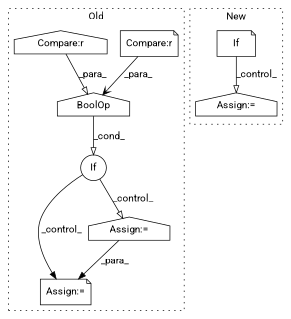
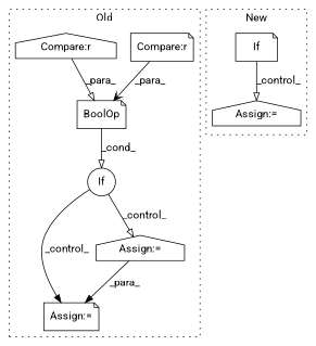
  digraph {
    fontname=Roboto
    node [a=68 l=3 s=3731 shape=house fontname=Roboto]
    edge [arrowhead=onormal fontname=Roboto]
-   n1 [a=72 l=48 label=BoolOp]
+   n1 [a=72 l=48 label=BoolOp shape=note]
    n2 [a=96 l="3,14" label=If s="3728,3779" shape=circle]
    n3 [label="Assign:=" s=3839 shape=note]
    n4 [a=40 l=27 label="Compare:r" s=3752 shape=note]
    n5 [a=40 l=16 label="Compare:r"]
    n6 [label="Assign:=" s=3797]
    n7 [a=96 l="3,14" label=If s="3656,3678" shape=note]
    n8 [label="Assign:=" s=3696]
    subgraph cluster_1 {
      label=Old
      style=dotted
      n1
      n2
      n3
      n4
      n5
      n6
    }
    subgraph cluster_2 {
      label=New
      style=dotted
      n7
      n8
    }
    n1 -> n2 [label=_cond_]
    n2 -> n3 [label=_control_ arrowhead=normal]
    n2 -> n6 [label=_control_]
    n4 -> n1 [label=_para_ arrowhead=vee]
    n5 -> n1 [label=_para_]
    n6 -> n3 [label=_para_ arrowhead=normal]
    n7 -> n8 [label=_control_]
  }
